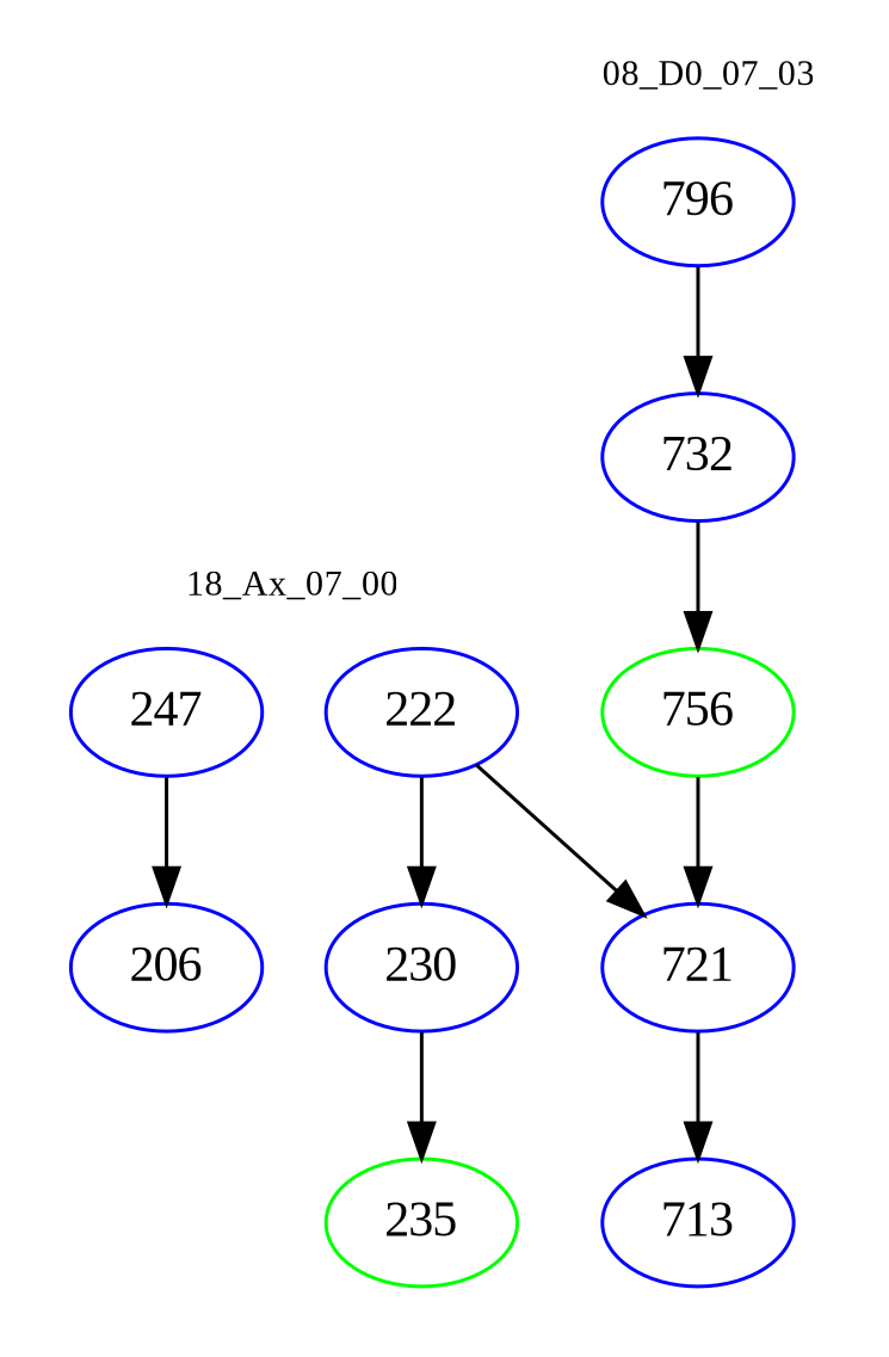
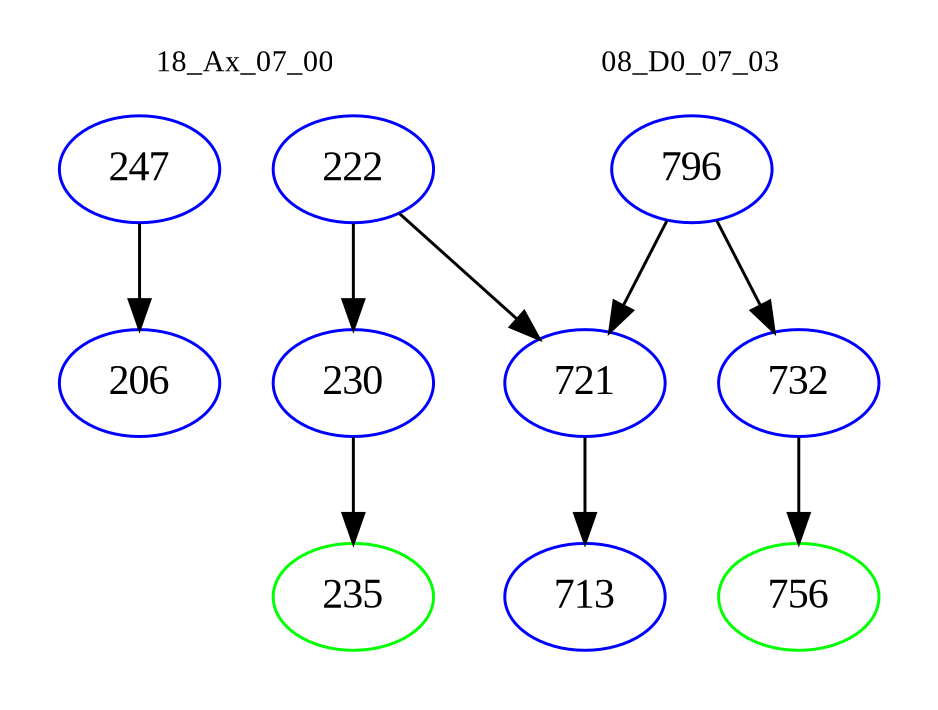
  digraph {
    fontname="Liberation Serif"
    node [color=blue fontname="Liberation Serif"]
    edge [color=black fontname="Liberation Serif"]
    n1 [label=222]
    n2 [label=247]
    n3 [label=230]
    n4 [label=206]
    n5 [color=green label=235]
    n6 [label=796]
    n7 [label=721]
    n8 [label=732]
    n9 [label=713]
    n10 [color=green label=756]
    subgraph cluster_1 {
      color=white
      fontsize=10
      label="18_Ax_07_00"
      n1
      n2
      n3
      n4
      n5
    }
    subgraph cluster_2 {
      color=white
      fontsize=10
      label="08_D0_07_03"
      n6
      n7
      n8
      n9
      n10
    }
    n1 -> n3
    n1 -> n7
    n2 -> n4
    n3 -> n5
-   n10 -> n7
+   n6 -> n7
    n6 -> n8
    n7 -> n9
    n8 -> n10
  }
